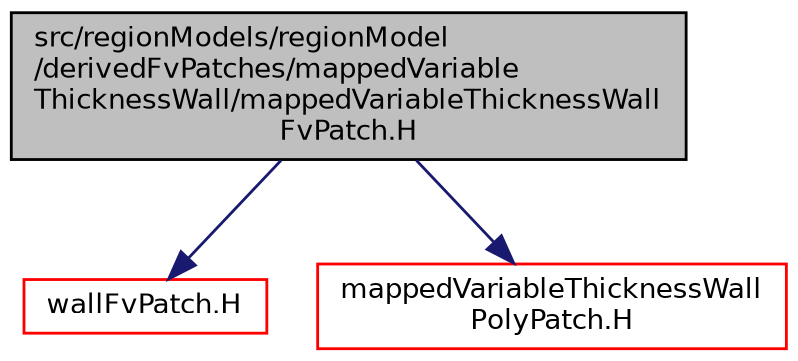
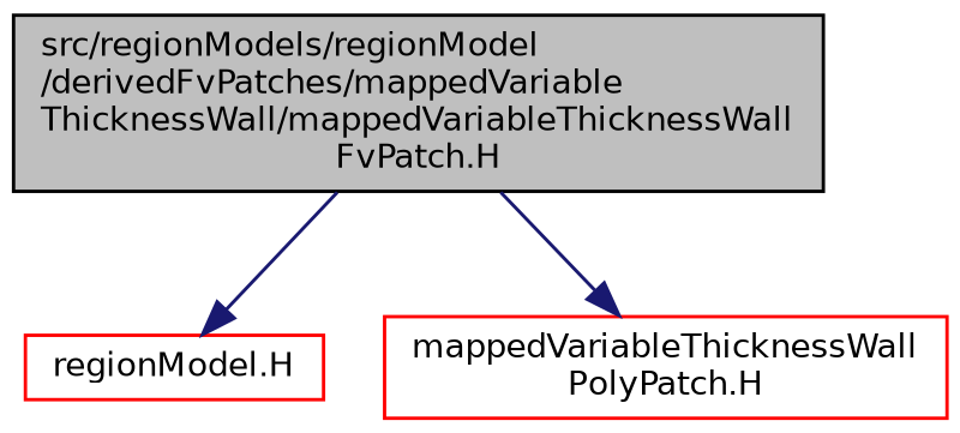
  digraph {
    node [color=red fontname=Helvetica fontsize=10 shape=record]
    edge [color=midnightblue fontname=Helvetica fontsize=10 labelfontname=Helvetica labelfontsize=10 style=solid]
    n1 [color=black fillcolor=grey75 fontcolor=black height=0.2 label="src/regionModels/regionModel\l/derivedFvPatches/mappedVariable\lThicknessWall/mappedVariableThicknessWall\lFvPatch.H" style=filled width=0.4]
-   n2 [height=0.2 label="wallFvPatch.H" width=0.4]
+   n2 [height=0.2 label="regionModel.H" width=0.4]
    n3 [height=0.2 label="mappedVariableThicknessWall\lPolyPatch.H" width=0.4]
    n1 -> n2
    n1 -> n3
  }
